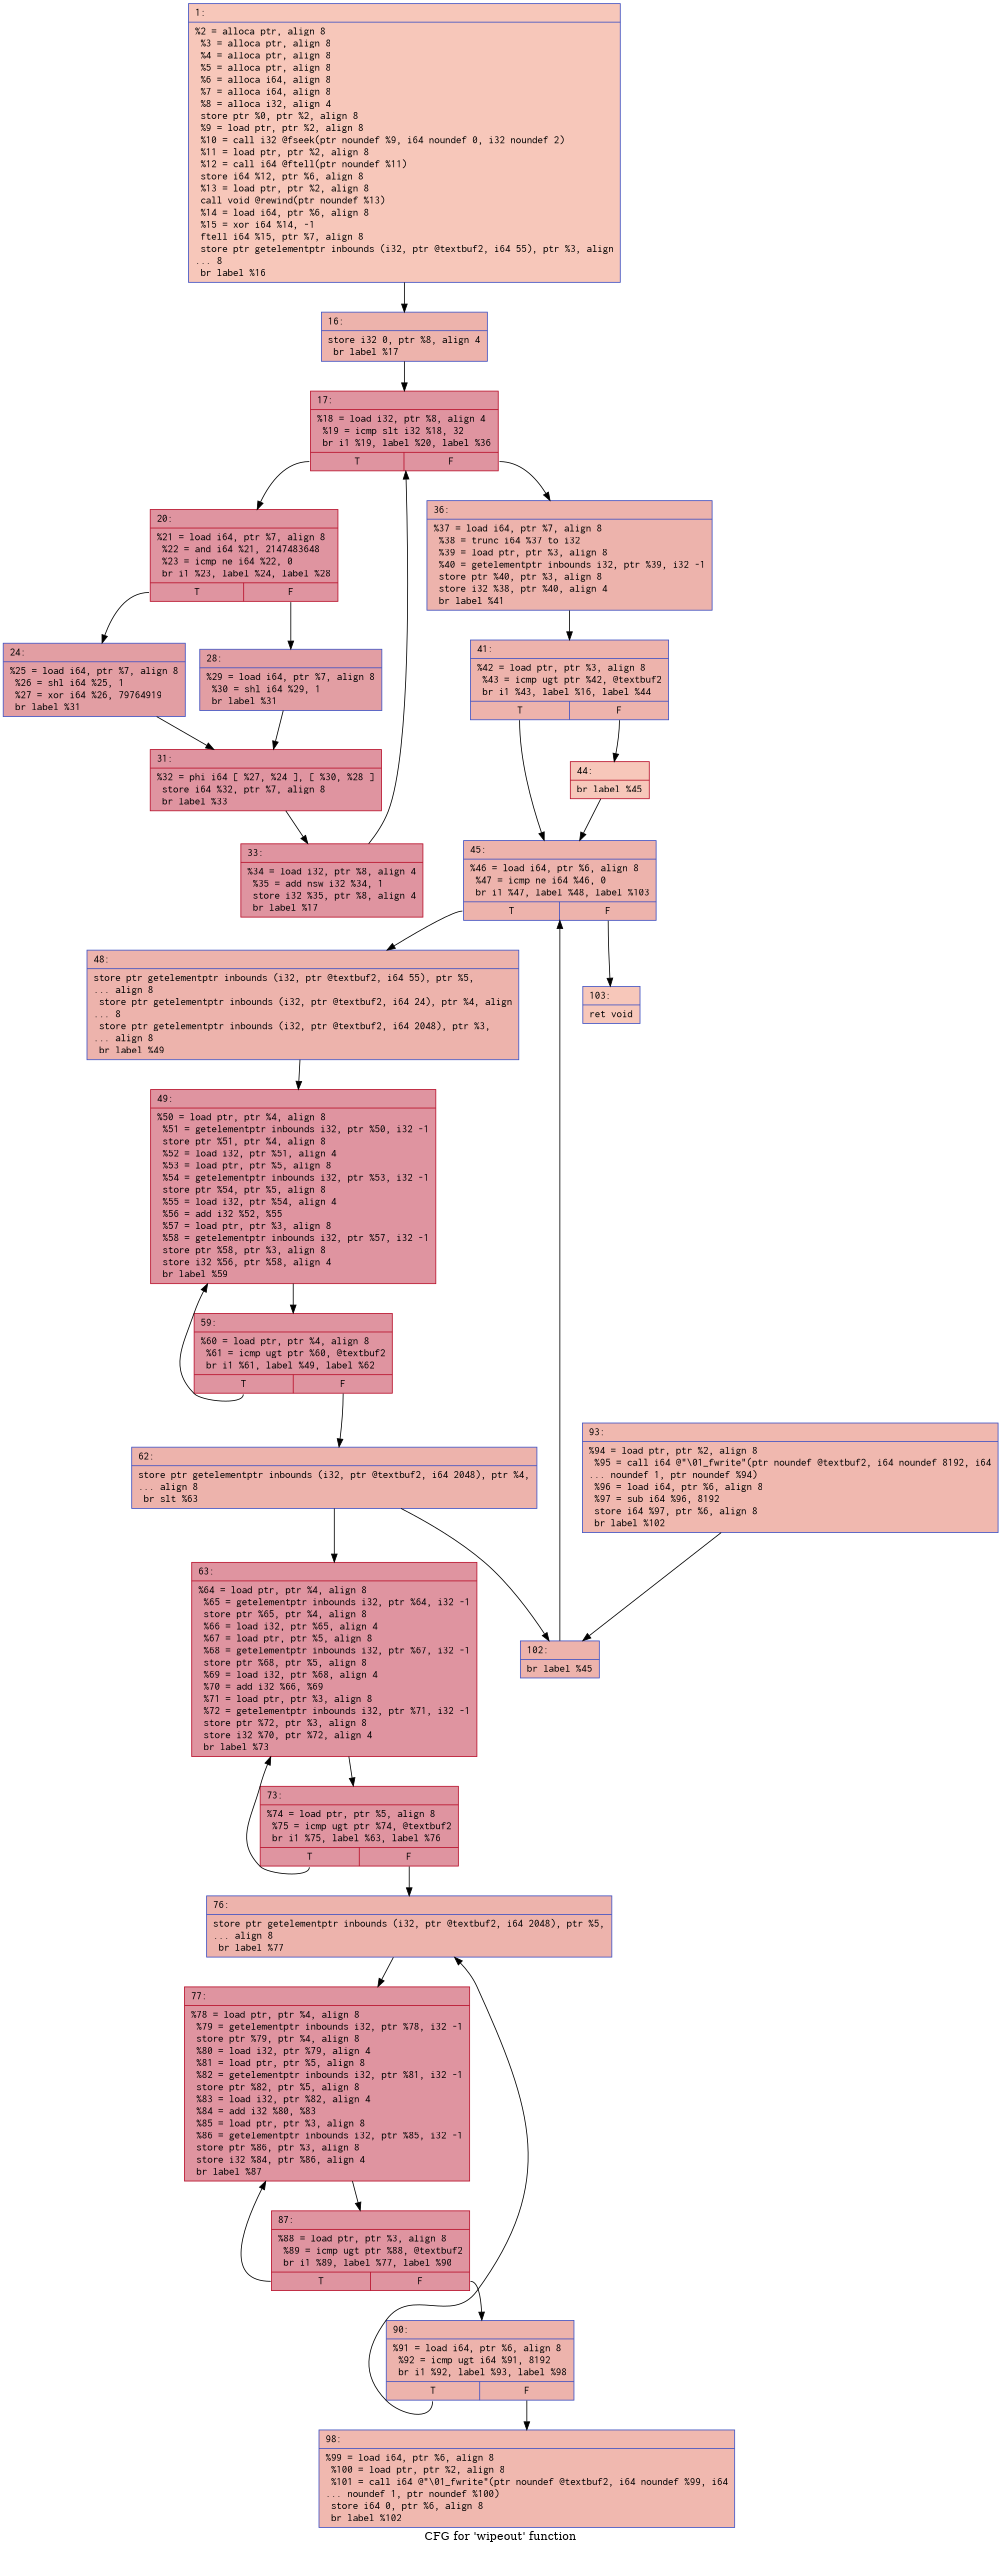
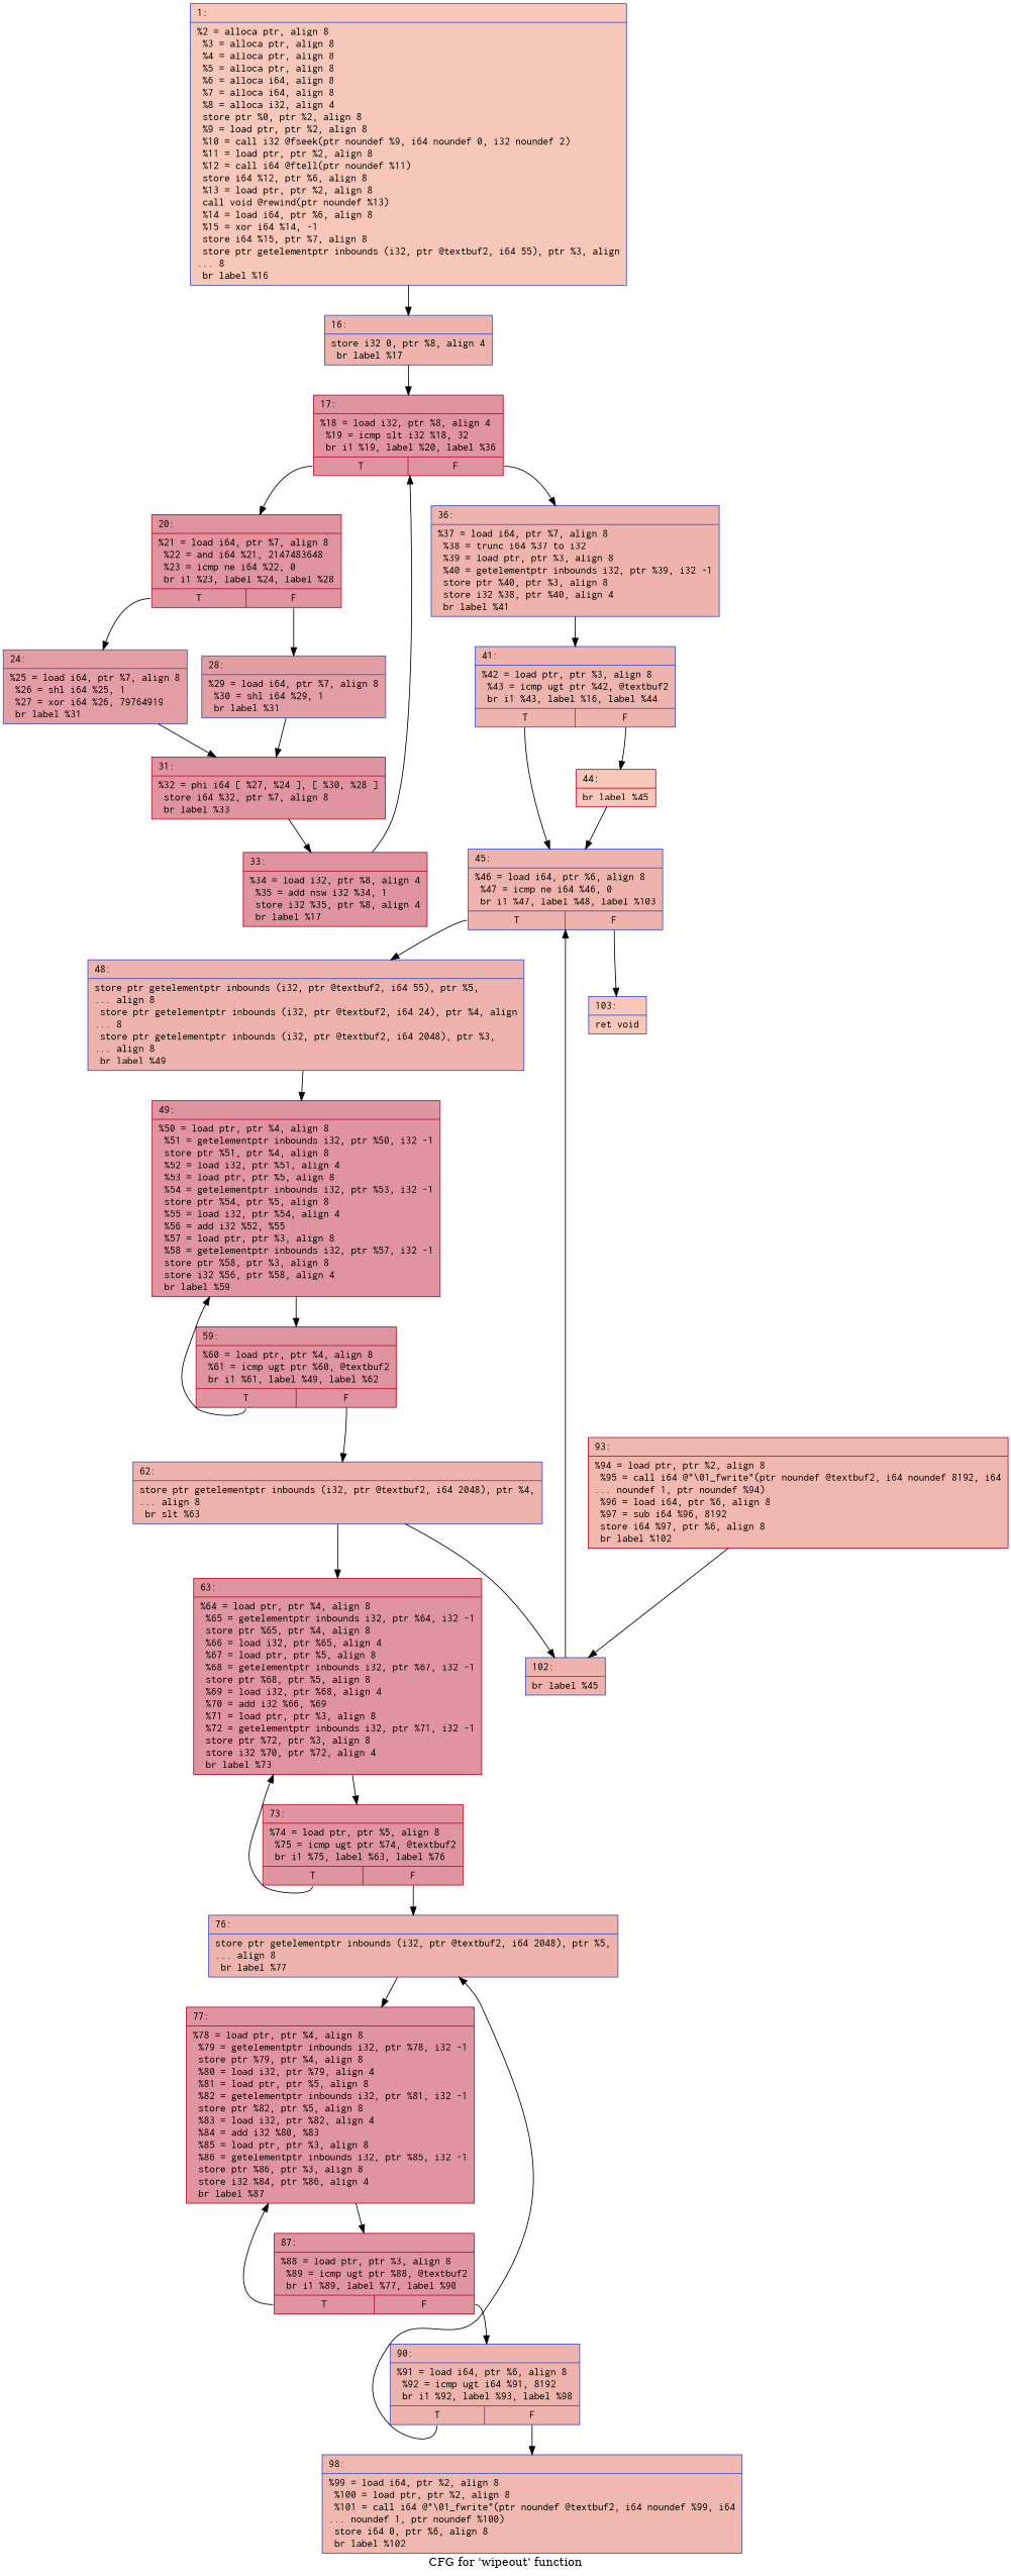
  digraph {
    label="CFG for 'wipeout' function"
    node [color="#3d50c3ff" fillcolor="#b70d2870" fontname=Courier shape=record style=filled]
-   n1 [fillcolor="#ec7f6370" label="{1:\l|  %2 = alloca ptr, align 8\l  %3 = alloca ptr, align 8\l  %4 = alloca ptr, align 8\l  %5 = alloca ptr, align 8\l  %6 = alloca i64, align 8\l  %7 = alloca i64, align 8\l  %8 = alloca i32, align 4\l  store ptr %0, ptr %2, align 8\l  %9 = load ptr, ptr %2, align 8\l  %10 = call i32 @fseek(ptr noundef %9, i64 noundef 0, i32 noundef 2)\l  %11 = load ptr, ptr %2, align 8\l  %12 = call i64 @ftell(ptr noundef %11)\l  store i64 %12, ptr %6, align 8\l  %13 = load ptr, ptr %2, align 8\l  call void @rewind(ptr noundef %13)\l  %14 = load i64, ptr %6, align 8\l  %15 = xor i64 %14, -1\l  ftell i64 %15, ptr %7, align 8\l  store ptr getelementptr inbounds (i32, ptr @textbuf2, i64 55), ptr %3, align\l... 8\l  br label %16\l}"]
+   n1 [fillcolor="#ec7f6370" label="{1:\l|  %2 = alloca ptr, align 8\l  %3 = alloca ptr, align 8\l  %4 = alloca ptr, align 8\l  %5 = alloca ptr, align 8\l  %6 = alloca i64, align 8\l  %7 = alloca i64, align 8\l  %8 = alloca i32, align 4\l  store ptr %0, ptr %2, align 8\l  %9 = load ptr, ptr %2, align 8\l  %10 = call i32 @fseek(ptr noundef %9, i64 noundef 0, i32 noundef 2)\l  %11 = load ptr, ptr %2, align 8\l  %12 = call i64 @ftell(ptr noundef %11)\l  store i64 %12, ptr %6, align 8\l  %13 = load ptr, ptr %2, align 8\l  call void @rewind(ptr noundef %13)\l  %14 = load i64, ptr %6, align 8\l  %15 = xor i64 %14, -1\l  store i64 %15, ptr %7, align 8\l  store ptr getelementptr inbounds (i32, ptr @textbuf2, i64 55), ptr %3, align\l... 8\l  br label %16\l}"]
    n2 [fillcolor="#d6524470" label="{16:\l|  store i32 0, ptr %8, align 4\l  br label %17\l}"]
    n3 [color="#b70d28ff" label="{17:\l|  %18 = load i32, ptr %8, align 4\l  %19 = icmp slt i32 %18, 32\l  br i1 %19, label %20, label %36\l|{<s0>T|<s1>F}}"]
    n4 [color="#b70d28ff" label="{20:\l|  %21 = load i64, ptr %7, align 8\l  %22 = and i64 %21, 2147483648\l  %23 = icmp ne i64 %22, 0\l  br i1 %23, label %24, label %28\l|{<s0>T|<s1>F}}"]
    n5 [fillcolor="#d6524470" label="{36:\l|  %37 = load i64, ptr %7, align 8\l  %38 = trunc i64 %37 to i32\l  %39 = load ptr, ptr %3, align 8\l  %40 = getelementptr inbounds i32, ptr %39, i32 -1\l  store ptr %40, ptr %3, align 8\l  store i32 %38, ptr %40, align 4\l  br label %41\l}"]
    n6 [fillcolor="#be242e70" label="{24:\l|  %25 = load i64, ptr %7, align 8\l  %26 = shl i64 %25, 1\l  %27 = xor i64 %26, 79764919\l  br label %31\l}"]
    n7 [fillcolor="#be242e70" label="{28:\l|  %29 = load i64, ptr %7, align 8\l  %30 = shl i64 %29, 1\l  br label %31\l}"]
    n8 [fillcolor="#d6524470" label="{41:\l|  %42 = load ptr, ptr %3, align 8\l  %43 = icmp ugt ptr %42, @textbuf2\l  br i1 %43, label %16, label %44\l|{<s0>T|<s1>F}}"]
    n9 [color="#b70d28ff" label="{31:\l|  %32 = phi i64 [ %27, %24 ], [ %30, %28 ]\l  store i64 %32, ptr %7, align 8\l  br label %33\l}"]
    n10 [color="#b70d28ff" fillcolor="#ec7f6370" label="{44:\l|  br label %45\l}"]
    n11 [fillcolor="#d6524470" label="{45:\l|  %46 = load i64, ptr %6, align 8\l  %47 = icmp ne i64 %46, 0\l  br i1 %47, label %48, label %103\l|{<s0>T|<s1>F}}"]
    n12 [color="#b70d28ff" label="{33:\l|  %34 = load i32, ptr %8, align 4\l  %35 = add nsw i32 %34, 1\l  store i32 %35, ptr %8, align 4\l  br label %17\l}"]
    n13 [fillcolor="#d6524470" label="{48:\l|  store ptr getelementptr inbounds (i32, ptr @textbuf2, i64 55), ptr %5,\l... align 8\l  store ptr getelementptr inbounds (i32, ptr @textbuf2, i64 24), ptr %4, align\l... 8\l  store ptr getelementptr inbounds (i32, ptr @textbuf2, i64 2048), ptr %3,\l... align 8\l  br label %49\l}"]
    n14 [fillcolor="#ec7f6370" label="{103:\l|  ret void\l}"]
    n15 [color="#b70d28ff" label="{49:\l|  %50 = load ptr, ptr %4, align 8\l  %51 = getelementptr inbounds i32, ptr %50, i32 -1\l  store ptr %51, ptr %4, align 8\l  %52 = load i32, ptr %51, align 4\l  %53 = load ptr, ptr %5, align 8\l  %54 = getelementptr inbounds i32, ptr %53, i32 -1\l  store ptr %54, ptr %5, align 8\l  %55 = load i32, ptr %54, align 4\l  %56 = add i32 %52, %55\l  %57 = load ptr, ptr %3, align 8\l  %58 = getelementptr inbounds i32, ptr %57, i32 -1\l  store ptr %58, ptr %3, align 8\l  store i32 %56, ptr %58, align 4\l  br label %59\l}"]
    n16 [color="#b70d28ff" label="{59:\l|  %60 = load ptr, ptr %4, align 8\l  %61 = icmp ugt ptr %60, @textbuf2\l  br i1 %61, label %49, label %62\l|{<s0>T|<s1>F}}"]
    n17 [fillcolor="#d6524470" label="{62:\l|  store ptr getelementptr inbounds (i32, ptr @textbuf2, i64 2048), ptr %4,\l... align 8\l  br slt %63\l}"]
    n18 [color="#b70d28ff" label="{63:\l|  %64 = load ptr, ptr %4, align 8\l  %65 = getelementptr inbounds i32, ptr %64, i32 -1\l  store ptr %65, ptr %4, align 8\l  %66 = load i32, ptr %65, align 4\l  %67 = load ptr, ptr %5, align 8\l  %68 = getelementptr inbounds i32, ptr %67, i32 -1\l  store ptr %68, ptr %5, align 8\l  %69 = load i32, ptr %68, align 4\l  %70 = add i32 %66, %69\l  %71 = load ptr, ptr %3, align 8\l  %72 = getelementptr inbounds i32, ptr %71, i32 -1\l  store ptr %72, ptr %3, align 8\l  store i32 %70, ptr %72, align 4\l  br label %73\l}"]
    n19 [fillcolor="#d6524470" label="{102:\l|  br label %45\l}"]
    n20 [color="#b70d28ff" label="{73:\l|  %74 = load ptr, ptr %5, align 8\l  %75 = icmp ugt ptr %74, @textbuf2\l  br i1 %75, label %63, label %76\l|{<s0>T|<s1>F}}"]
    n21 [fillcolor="#d6524470" label="{76:\l|  store ptr getelementptr inbounds (i32, ptr @textbuf2, i64 2048), ptr %5,\l... align 8\l  br label %77\l}"]
    n22 [color="#b70d28ff" label="{77:\l|  %78 = load ptr, ptr %4, align 8\l  %79 = getelementptr inbounds i32, ptr %78, i32 -1\l  store ptr %79, ptr %4, align 8\l  %80 = load i32, ptr %79, align 4\l  %81 = load ptr, ptr %5, align 8\l  %82 = getelementptr inbounds i32, ptr %81, i32 -1\l  store ptr %82, ptr %5, align 8\l  %83 = load i32, ptr %82, align 4\l  %84 = add i32 %80, %83\l  %85 = load ptr, ptr %3, align 8\l  %86 = getelementptr inbounds i32, ptr %85, i32 -1\l  store ptr %86, ptr %3, align 8\l  store i32 %84, ptr %86, align 4\l  br label %87\l}"]
    n23 [color="#b70d28ff" label="{87:\l|  %88 = load ptr, ptr %3, align 8\l  %89 = icmp ugt ptr %88, @textbuf2\l  br i1 %89, label %77, label %90\l|{<s0>T|<s1>F}}"]
    n24 [fillcolor="#d6524470" label="{90:\l|  %91 = load i64, ptr %6, align 8\l  %92 = icmp ugt i64 %91, 8192\l  br i1 %92, label %93, label %98\l|{<s0>T|<s1>F}}"]
-   n25 [fillcolor="#dc5d4a70" label="{98:\l|  %99 = load i64, ptr %6, align 8\l  %100 = load ptr, ptr %2, align 8\l  %101 = call i64 @\"\\01_fwrite\"(ptr noundef @textbuf2, i64 noundef %99, i64\l... noundef 1, ptr noundef %100)\l  store i64 0, ptr %6, align 8\l  br label %102\l}"]
-   n26 [fillcolor="#dc5d4a70" label="{93:\l|  %94 = load ptr, ptr %2, align 8\l  %95 = call i64 @\"\\01_fwrite\"(ptr noundef @textbuf2, i64 noundef 8192, i64\l... noundef 1, ptr noundef %94)\l  %96 = load i64, ptr %6, align 8\l  %97 = sub i64 %96, 8192\l  store i64 %97, ptr %6, align 8\l  br label %102\l}"]
+   n25 [fillcolor="#dc5d4a70" label="{98:\l|  %99 = load i64, ptr %2, align 8\l  %100 = load ptr, ptr %2, align 8\l  %101 = call i64 @\"\\01_fwrite\"(ptr noundef @textbuf2, i64 noundef %99, i64\l... noundef 1, ptr noundef %100)\l  store i64 0, ptr %6, align 8\l  br label %102\l}"]
+   n26 [color="#b70d28ff" fillcolor="#dc5d4a70" label="{93:\l|  %94 = load ptr, ptr %2, align 8\l  %95 = call i64 @\"\\01_fwrite\"(ptr noundef @textbuf2, i64 noundef 8192, i64\l... noundef 1, ptr noundef %94)\l  %96 = load i64, ptr %6, align 8\l  %97 = sub i64 %96, 8192\l  store i64 %97, ptr %6, align 8\l  br label %102\l}"]
    n1 -> n2
    n2 -> n3
    n3 -> n4 [tailport=s0]
    n3 -> n5 [tailport=s1]
    n4 -> n6 [tailport=s0]
    n4 -> n7 [tailport=s1]
    n5 -> n8
    n6 -> n9
    n7 -> n9
    n8 -> n10 [tailport=s1]
    n8 -> n11 [tailport=s0]
    n9 -> n12
    n10 -> n11
    n11 -> n13 [tailport=s0]
    n11 -> n14 [tailport=s1]
    n12 -> n3
    n13 -> n15
    n15 -> n16
    n16 -> n15 [tailport=s0]
    n16 -> n17 [tailport=s1]
    n17 -> n18
    n17 -> n19
    n18 -> n20
    n19 -> n11
    n20 -> n18 [tailport=s0]
    n20 -> n21 [tailport=s1]
    n21 -> n22
    n22 -> n23
    n23 -> n22 [tailport=s0]
    n23 -> n24 [tailport=s1]
    n24 -> n21 [tailport=s0]
    n24 -> n25 [tailport=s1]
    n26 -> n19
  }
